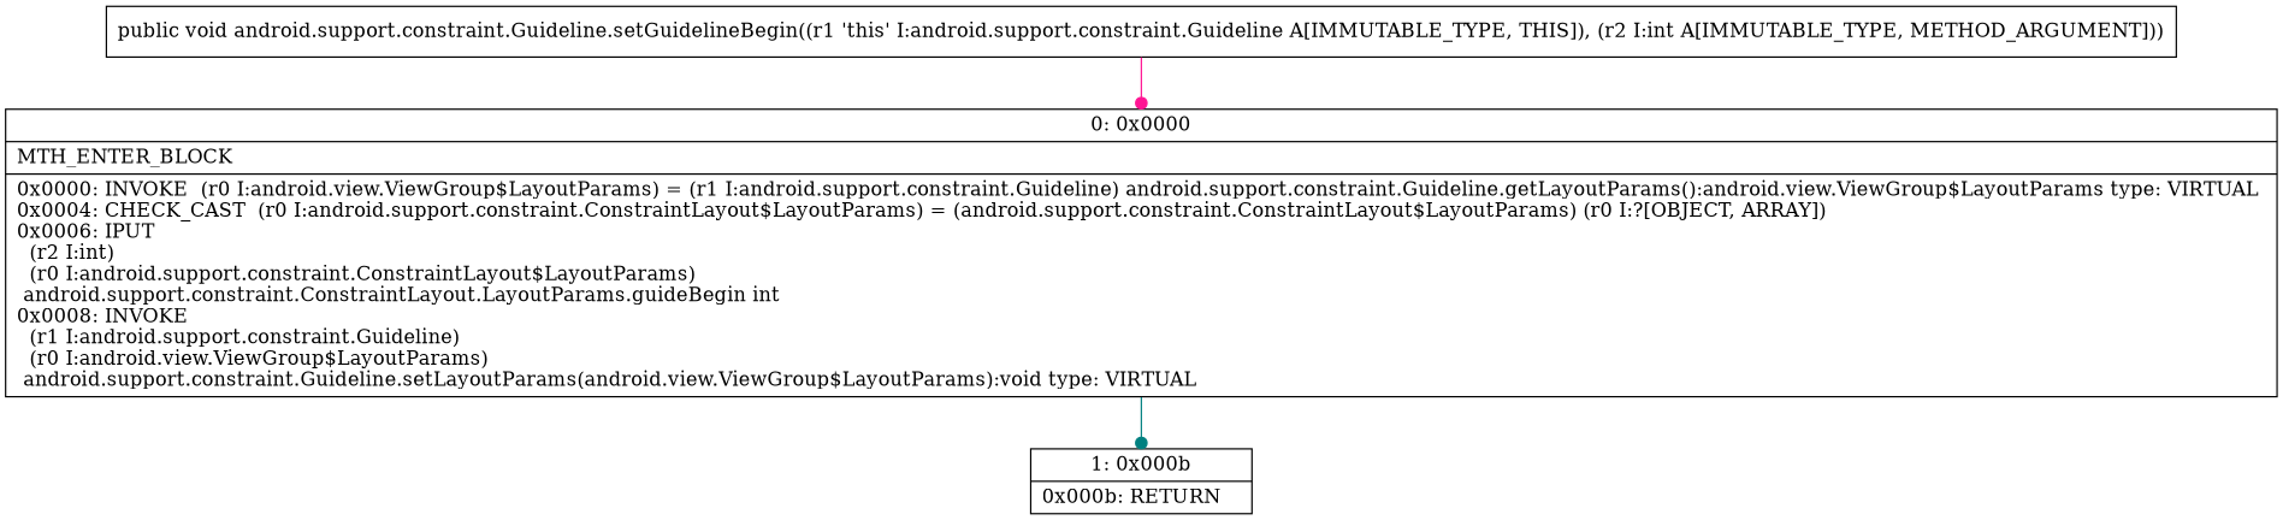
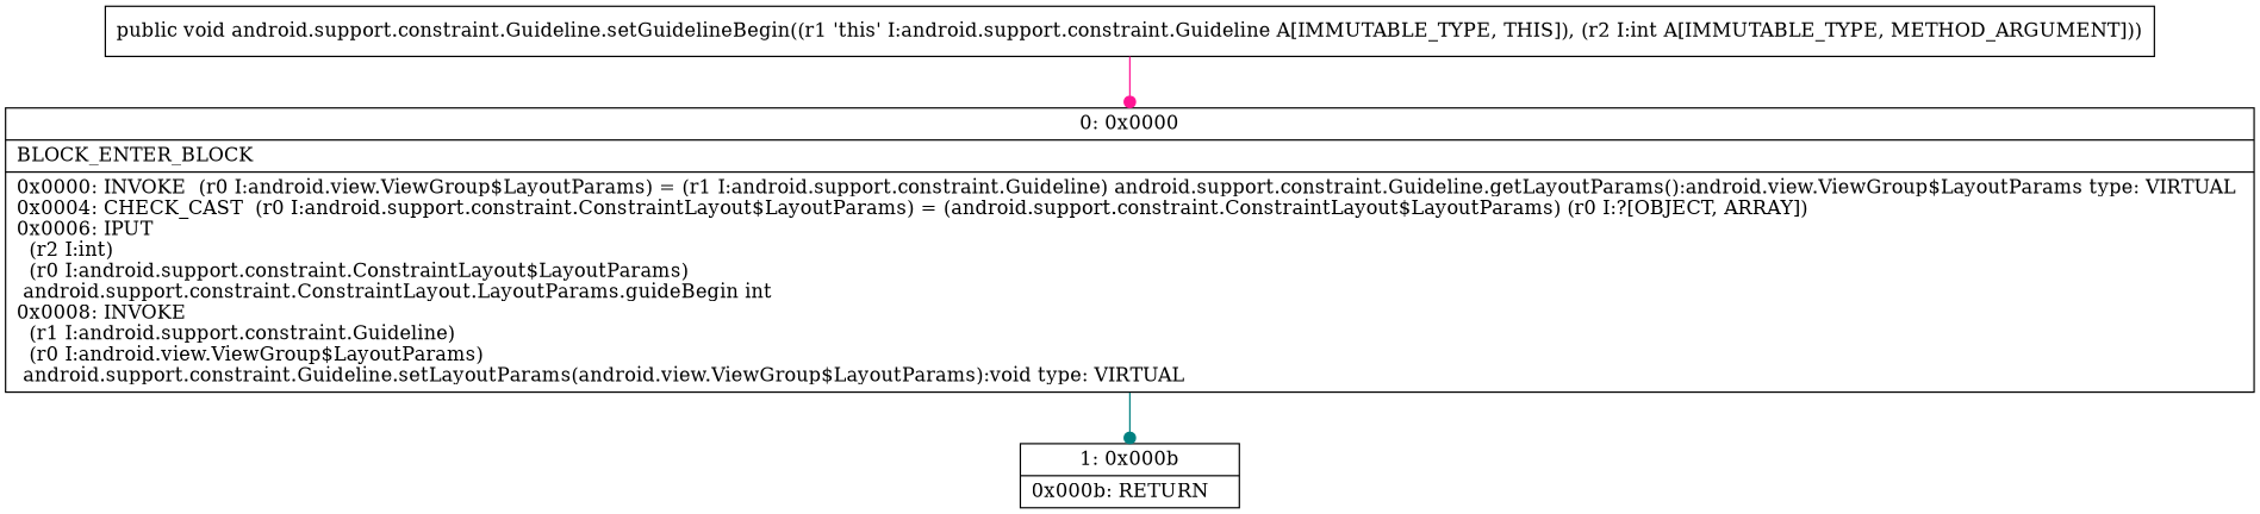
  digraph {
    node [shape=record]
    edge [style=solid arrowhead=dot]
-   n1 [label="{0\:\ 0x0000|MTH_ENTER_BLOCK\l|0x0000: INVOKE  (r0 I:android.view.ViewGroup$LayoutParams) = (r1 I:android.support.constraint.Guideline) android.support.constraint.Guideline.getLayoutParams():android.view.ViewGroup$LayoutParams type: VIRTUAL \l0x0004: CHECK_CAST  (r0 I:android.support.constraint.ConstraintLayout$LayoutParams) = (android.support.constraint.ConstraintLayout$LayoutParams) (r0 I:?[OBJECT, ARRAY]) \l0x0006: IPUT  \l  (r2 I:int)\l  (r0 I:android.support.constraint.ConstraintLayout$LayoutParams)\l android.support.constraint.ConstraintLayout.LayoutParams.guideBegin int \l0x0008: INVOKE  \l  (r1 I:android.support.constraint.Guideline)\l  (r0 I:android.view.ViewGroup$LayoutParams)\l android.support.constraint.Guideline.setLayoutParams(android.view.ViewGroup$LayoutParams):void type: VIRTUAL \l}"]
+   n1 [label="{0\:\ 0x0000|BLOCK_ENTER_BLOCK\l|0x0000: INVOKE  (r0 I:android.view.ViewGroup$LayoutParams) = (r1 I:android.support.constraint.Guideline) android.support.constraint.Guideline.getLayoutParams():android.view.ViewGroup$LayoutParams type: VIRTUAL \l0x0004: CHECK_CAST  (r0 I:android.support.constraint.ConstraintLayout$LayoutParams) = (android.support.constraint.ConstraintLayout$LayoutParams) (r0 I:?[OBJECT, ARRAY]) \l0x0006: IPUT  \l  (r2 I:int)\l  (r0 I:android.support.constraint.ConstraintLayout$LayoutParams)\l android.support.constraint.ConstraintLayout.LayoutParams.guideBegin int \l0x0008: INVOKE  \l  (r1 I:android.support.constraint.Guideline)\l  (r0 I:android.view.ViewGroup$LayoutParams)\l android.support.constraint.Guideline.setLayoutParams(android.view.ViewGroup$LayoutParams):void type: VIRTUAL \l}"]
    n2 [label="{1\:\ 0x000b|0x000b: RETURN   \l}"]
    n3 [label="{public void android.support.constraint.Guideline.setGuidelineBegin((r1 'this' I:android.support.constraint.Guideline A[IMMUTABLE_TYPE, THIS]), (r2 I:int A[IMMUTABLE_TYPE, METHOD_ARGUMENT])) }"]
    n1 -> n2 [color=teal]
    n3 -> n1 [color=deeppink]
  }
